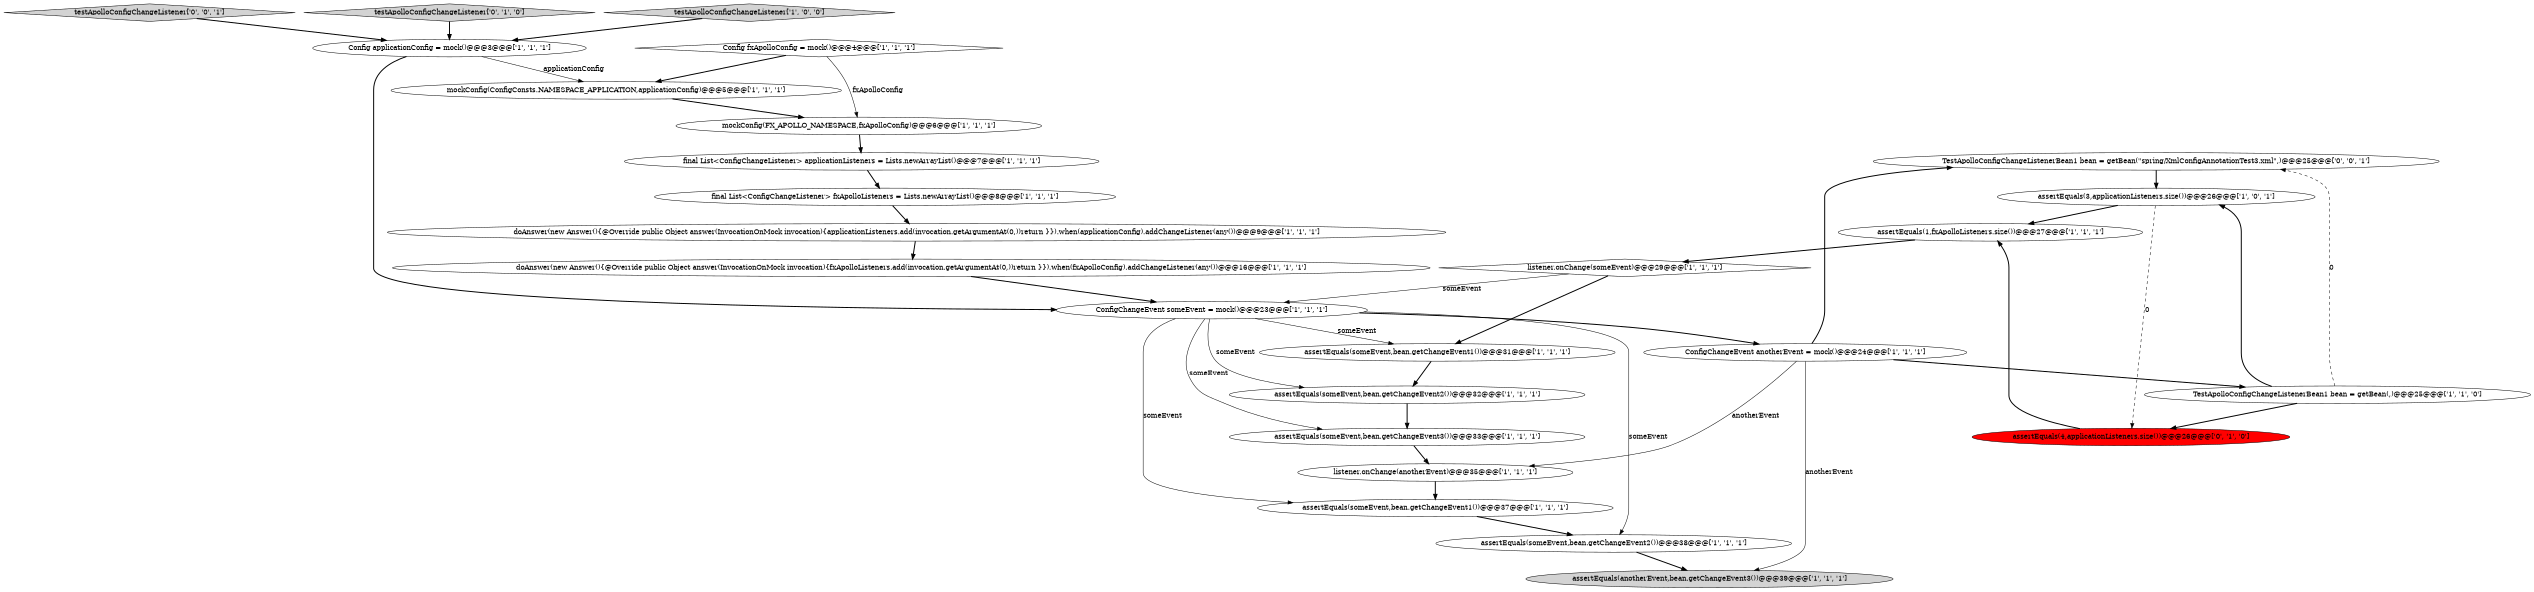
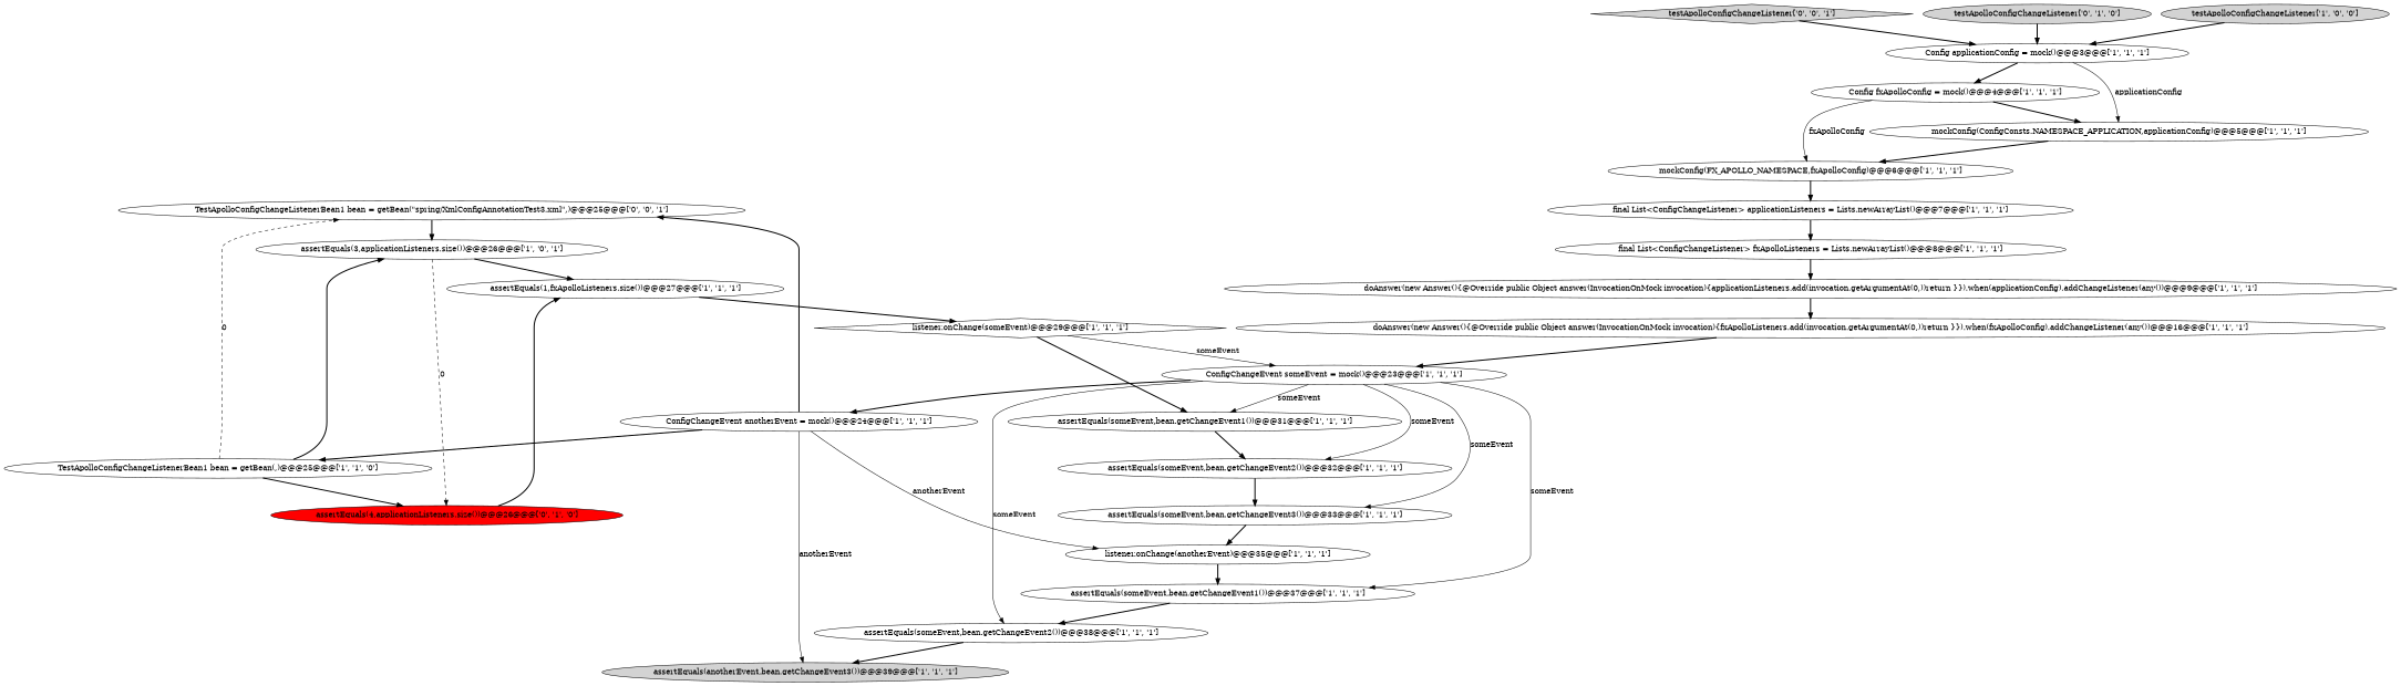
  digraph {
    node [fillcolor=white shape=ellipse style=filled]
    edge [style=bold]
    n1 [label="TestApolloConfigChangeListenerBean1 bean = getBean(\"spring/XmlConfigAnnotationTest3.xml\",)@@@25@@@['0', '0', '1']"]
    n2 [label="assertEquals(3,applicationListeners.size())@@@26@@@['1', '0', '1']"]
    n3 [label="assertEquals(1,fxApolloListeners.size())@@@27@@@['1', '1', '1']"]
    n4 [fillcolor=red label="assertEquals(4,applicationListeners.size())@@@26@@@['0', '1', '0']"]
-   n5 [label="Config fxApolloConfig = mock()@@@4@@@['1', '1', '1']" shape=diamond]
+   n5 [label="Config fxApolloConfig = mock()@@@4@@@['1', '1', '1']"]
    n6 [label="mockConfig(ConfigConsts.NAMESPACE_APPLICATION,applicationConfig)@@@5@@@['1', '1', '1']"]
    n7 [label="mockConfig(FX_APOLLO_NAMESPACE,fxApolloConfig)@@@6@@@['1', '1', '1']"]
    n8 [label="final List<ConfigChangeListener> applicationListeners = Lists.newArrayList()@@@7@@@['1', '1', '1']"]
    n9 [label="assertEquals(someEvent,bean.getChangeEvent2())@@@38@@@['1', '1', '1']"]
    n10 [fillcolor=lightgray label="assertEquals(anotherEvent,bean.getChangeEvent3())@@@39@@@['1', '1', '1']"]
    n11 [fillcolor=lightgray label="testApolloConfigChangeListener['0', '0', '1']" shape=diamond]
    n12 [label="Config applicationConfig = mock()@@@3@@@['1', '1', '1']"]
    n13 [label="listener.onChange(someEvent)@@@29@@@['1', '1', '1']" shape=diamond]
    n14 [label="ConfigChangeEvent someEvent = mock()@@@23@@@['1', '1', '1']"]
    n15 [label="assertEquals(someEvent,bean.getChangeEvent1())@@@31@@@['1', '1', '1']"]
    n16 [label="assertEquals(someEvent,bean.getChangeEvent1())@@@37@@@['1', '1', '1']"]
-   n17 [fillcolor=lightgray label="testApolloConfigChangeListener['0', '1', '0']" shape=diamond]
+   n17 [fillcolor=lightgray label="testApolloConfigChangeListener['0', '1', '0']"]
    n18 [label="doAnswer(new Answer(){@Override public Object answer(InvocationOnMock invocation){fxApolloListeners.add(invocation.getArgumentAt(0,))return }}).when(fxApolloConfig).addChangeListener(any())@@@16@@@['1', '1', '1']"]
    n19 [label="assertEquals(someEvent,bean.getChangeEvent2())@@@32@@@['1', '1', '1']"]
    n20 [label="assertEquals(someEvent,bean.getChangeEvent3())@@@33@@@['1', '1', '1']"]
    n21 [label="ConfigChangeEvent anotherEvent = mock()@@@24@@@['1', '1', '1']"]
    n22 [label="final List<ConfigChangeListener> fxApolloListeners = Lists.newArrayList()@@@8@@@['1', '1', '1']"]
    n23 [label="doAnswer(new Answer(){@Override public Object answer(InvocationOnMock invocation){applicationListeners.add(invocation.getArgumentAt(0,))return }}).when(applicationConfig).addChangeListener(any())@@@9@@@['1', '1', '1']"]
    n24 [label="listener.onChange(anotherEvent)@@@35@@@['1', '1', '1']"]
    n25 [label="TestApolloConfigChangeListenerBean1 bean = getBean(,)@@@25@@@['1', '1', '0']"]
-   n26 [fillcolor=lightgray label="testApolloConfigChangeListener['1', '0', '0']" shape=diamond]
+   n26 [fillcolor=lightgray label="testApolloConfigChangeListener['1', '0', '0']"]
    n1 -> n2
    n2 -> n3
    n2 -> n4 [label=0 style=dashed]
    n3 -> n13
    n4 -> n3
    n5 -> n6
    n5 -> n7 [label=fxApolloConfig style=solid]
    n6 -> n7
    n7 -> n8
    n8 -> n22
    n9 -> n10
    n11 -> n12
-   n12 -> n14
+   n12 -> n5
    n12 -> n6 [label=applicationConfig style=solid]
    n13 -> n14 [label=someEvent style=solid]
    n13 -> n15
    n14 -> n9 [label=someEvent style=solid]
    n14 -> n15 [label=someEvent style=solid]
    n14 -> n16 [label=someEvent style=solid]
    n14 -> n19 [label=someEvent style=solid]
    n14 -> n20 [label=someEvent style=solid]
    n14 -> n21
    n15 -> n19
    n16 -> n9
    n17 -> n12
    n18 -> n14
    n19 -> n20
    n20 -> n24
    n21 -> n1
    n21 -> n10 [label=anotherEvent style=solid]
    n21 -> n24 [label=anotherEvent style=solid]
    n21 -> n25
    n22 -> n23
    n23 -> n18
    n24 -> n16
    n25 -> n1 [label=0 style=dashed]
    n25 -> n2
    n25 -> n4
    n26 -> n12
  }
